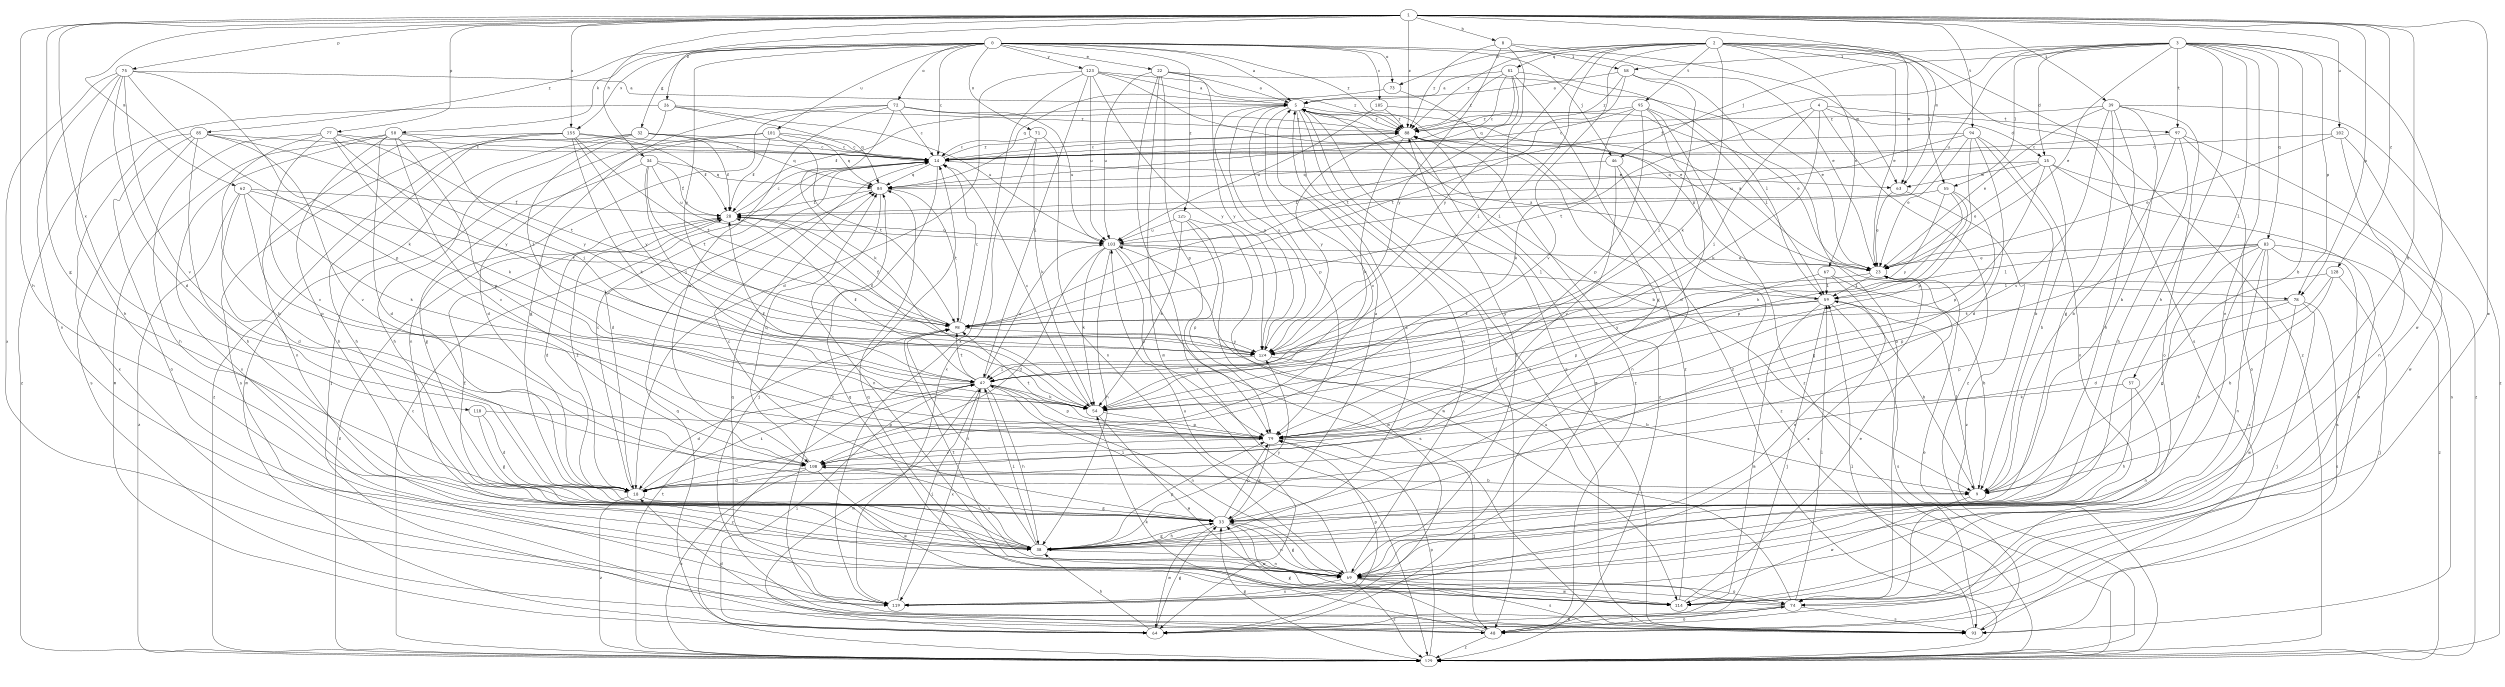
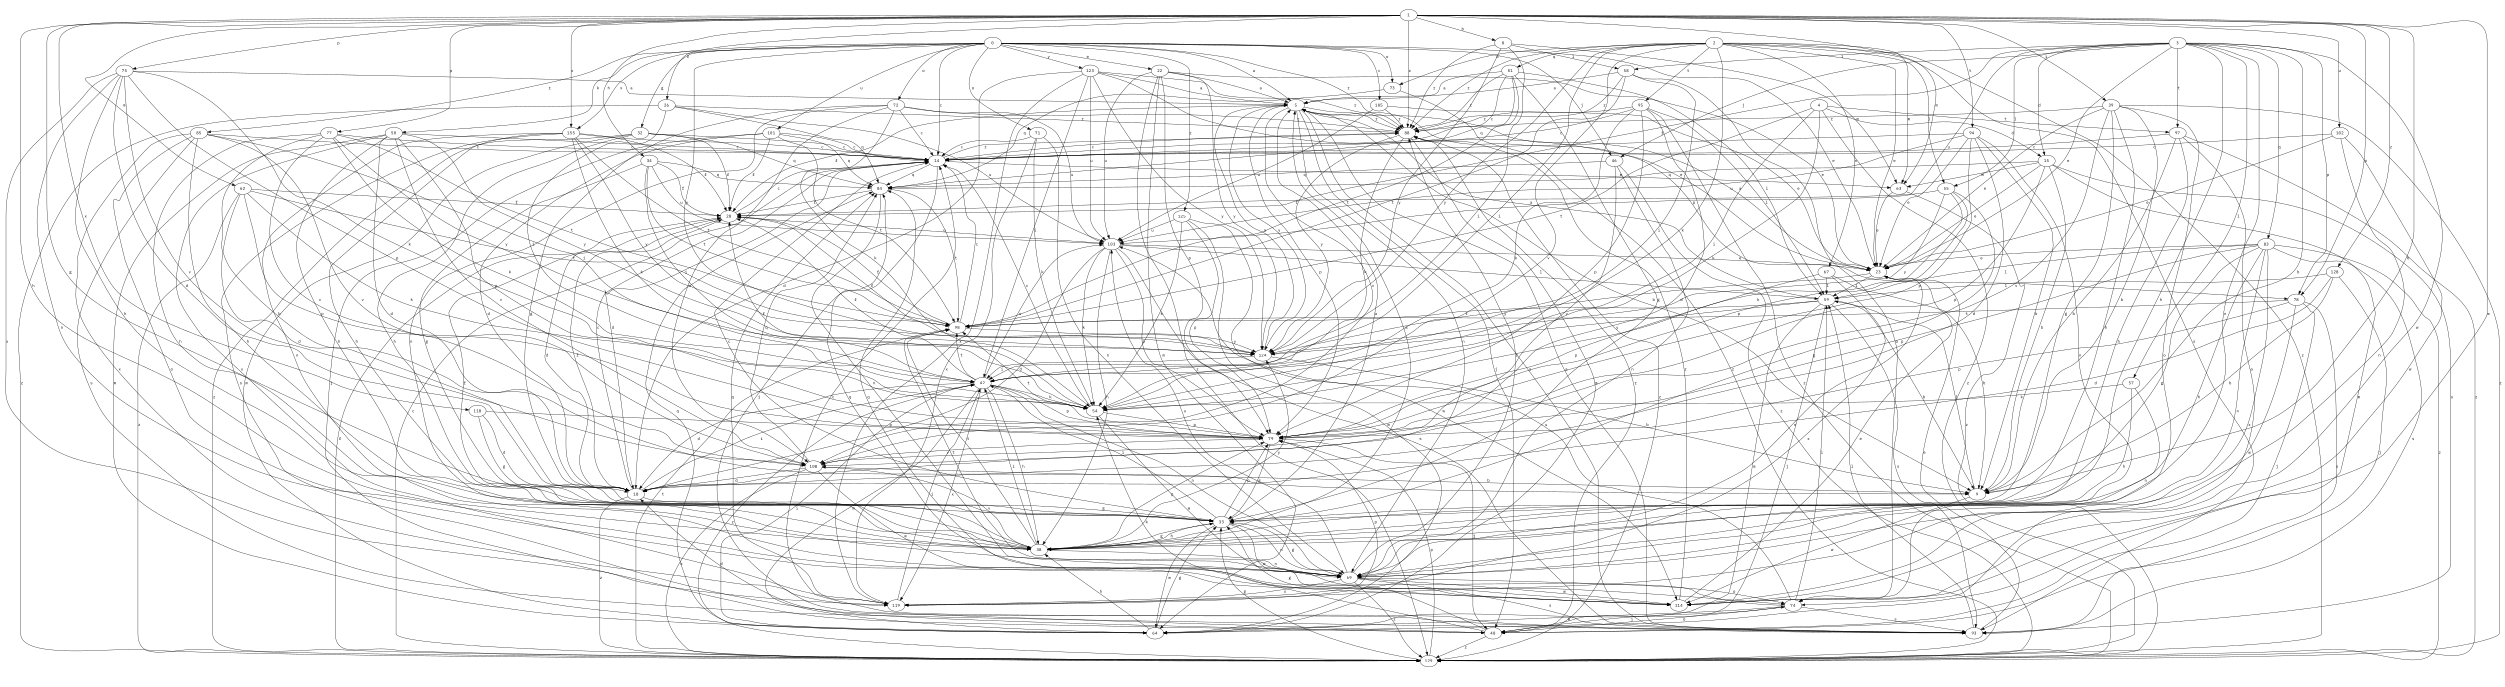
  strict digraph {
    fontname="IBM Plex Mono"
    node [fontname="IBM Plex Mono"]
    edge [fontname="IBM Plex Mono"]
    0
    5
    14
    22
    23
    32
    46
    50
    71
    72
    73
    85
    88
    101
    105
    n16 [label=155]
    123
    124
    125
    9
    78
    93
    108
    28
    69
    48
    79
    63
    18
    84
    129
    103
    64
    59
    38
    119
    54
    33
    42
    74
    98
    114
    1
    8
    26
    34
    39
    62
    75
    77
    94
    102
    118
    128
    58
    2
    55
    67
    81
    95
    3
    15
    57
    83
    97
    4
    0 -> 5 [label=a]
    0 -> 14 [label=c]
    0 -> 22 [label=e]
    0 -> 23 [label=e]
    0 -> 32 [label=g]
    0 -> 46 [label=j]
    0 -> 50 [label=k]
    0 -> 71 [label=o]
    0 -> 72 [label=o]
    0 -> 73 [label=o]
    0 -> 85 [label=r]
    0 -> 88 [label=r]
    0 -> 101 [label=u]
    0 -> 105 [label=v]
    0 -> n16 [label=x]
    0 -> 123 [label=y]
    0 -> 124 [label=y]
    0 -> 125 [label=z]
    5 -> 88 [label=r]
    5 -> 124 [label=y]
    5 -> 9 [label=b]
    5 -> 78 [label=p]
    5 -> 93 [label=s]
    5 -> 108 [label=v]
    5 -> 28 [label=f]
    5 -> 69 [label=n]
    5 -> 48 [label=j]
    5 -> 79 [label=p]
    14 -> 88 [label=r]
    14 -> 48 [label=j]
    14 -> 63 [label=m]
    14 -> 18 [label=d]
    14 -> 84 [label=q]
    22 -> 5 [label=a]
    22 -> 23 [label=e]
    22 -> 124 [label=y]
    22 -> 79 [label=p]
    22 -> 129 [label=z]
    22 -> 103 [label=u]
    22 -> 64 [label=m]
    23 -> 5 [label=a]
    23 -> 124 [label=y]
    23 -> 69 [label=n]
    23 -> 59 [label=l]
    32 -> 14 [label=c]
    32 -> 28 [label=f]
    32 -> 84 [label=q]
    32 -> 129 [label=z]
    32 -> 64 [label=m]
    32 -> 38 [label=h]
    46 -> 108 [label=v]
    46 -> 69 [label=n]
    46 -> 84 [label=q]
    46 -> 129 [label=z]
    50 -> 14 [label=c]
    50 -> 124 [label=y]
    50 -> 108 [label=v]
    50 -> 79 [label=p]
    50 -> 18 [label=d]
    50 -> 64 [label=m]
    50 -> 38 [label=h]
    50 -> 119 [label=x]
    71 -> 14 [label=c]
    71 -> 69 [label=n]
    71 -> 119 [label=x]
    71 -> 54 [label=k]
    72 -> 14 [label=c]
    72 -> 88 [label=r]
    72 -> 108 [label=v]
    72 -> 69 [label=n]
    72 -> 103 [label=u]
    72 -> 54 [label=k]
    72 -> 33 [label=g]
    73 -> 84 [label=q]
    73 -> 129 [label=z]
    85 -> 14 [label=c]
    85 -> 93 [label=s]
    85 -> 108 [label=v]
    85 -> 38 [label=h]
    85 -> 119 [label=x]
    85 -> 42 [label=i]
    85 -> 74 [label=o]
    88 -> 14 [label=c]
    88 -> 124 [label=y]
    88 -> 129 [label=z]
    88 -> 64 [label=m]
    88 -> 54 [label=k]
    101 -> 14 [label=c]
    101 -> 28 [label=f]
    101 -> 48 [label=j]
    101 -> 18 [label=d]
    101 -> 84 [label=q]
    101 -> 98 [label=t]
    105 -> 23 [label=e]
    105 -> 88 [label=r]
    105 -> 103 [label=u]
    n16 -> 14 [label=c]
    n16 -> 124 [label=y]
    n16 -> 93 [label=s]
    n16 -> 28 [label=f]
    n16 -> 69 [label=n]
    n16 -> 38 [label=h]
    n16 -> 54 [label=k]
    n16 -> 98 [label=t]
    123 -> 5 [label=a]
    123 -> 23 [label=e]
    123 -> 88 [label=r]
    123 -> 124 [label=y]
    123 -> 18 [label=d]
    123 -> 103 [label=u]
    123 -> 119 [label=x]
    123 -> 42 [label=i]
    124 -> 5 [label=a]
    124 -> 9 [label=b]
    124 -> 28 [label=f]
    124 -> 42 [label=i]
    125 -> 79 [label=p]
    125 -> 103 [label=u]
    125 -> 64 [label=m]
    125 -> 54 [label=k]
    125 -> 114 [label=w]
    9 -> 59 [label=l]
    9 -> 114 [label=w]
    78 -> 93 [label=s]
    78 -> 48 [label=j]
    78 -> 79 [label=p]
    78 -> 98 [label=t]
    78 -> 114 [label=w]
    93 -> 5 [label=a]
    93 -> 14 [label=c]
    93 -> 23 [label=e]
    93 -> 59 [label=l]
    108 -> 9 [label=b]
    108 -> 18 [label=d]
    108 -> 84 [label=q]
    108 -> 129 [label=z]
    108 -> 114 [label=w]
    28 -> 14 [label=c]
    28 -> 18 [label=d]
    28 -> 103 [label=u]
    69 -> 88 [label=r]
    69 -> 93 [label=s]
    69 -> 129 [label=z]
    69 -> 103 [label=u]
    69 -> 119 [label=x]
    69 -> 33 [label=g]
    69 -> 74 [label=o]
    69 -> 98 [label=t]
    69 -> 114 [label=w]
    48 -> 88 [label=r]
    48 -> 18 [label=d]
    48 -> 129 [label=z]
    48 -> 54 [label=k]
    48 -> 33 [label=g]
    48 -> 74 [label=o]
    79 -> 108 [label=v]
    79 -> 48 [label=j]
    79 -> 33 [label=g]
    79 -> 98 [label=t]
    63 -> 23 [label=e]
    63 -> 129 [label=z]
    18 -> 14 [label=c]
    18 -> 28 [label=f]
    18 -> 129 [label=z]
    18 -> 33 [label=g]
    18 -> 42 [label=i]
    84 -> 28 [label=f]
    84 -> 69 [label=n]
    84 -> 98 [label=t]
    129 -> 14 [label=c]
    129 -> 28 [label=f]
    129 -> 79 [label=p]
    129 -> 33 [label=g]
    129 -> 98 [label=t]
    103 -> 23 [label=e]
    103 -> 93 [label=s]
    103 -> 79 [label=p]
    103 -> 18 [label=d]
    103 -> 59 [label=l]
    103 -> 38 [label=h]
    103 -> 54 [label=k]
    64 -> 84 [label=q]
    64 -> 38 [label=h]
    64 -> 33 [label=g]
    64 -> 42 [label=i]
    59 -> 5 [label=a]
    59 -> 124 [label=y]
    59 -> 9 [label=b]
    59 -> 93 [label=s]
    59 -> 48 [label=j]
    59 -> 64 [label=m]
    59 -> 98 [label=t]
    38 -> 5 [label=a]
    38 -> 124 [label=y]
    38 -> 108 [label=v]
    38 -> 28 [label=f]
    38 -> 69 [label=n]
    38 -> 79 [label=p]
    38 -> 33 [label=g]
    38 -> 42 [label=i]
    38 -> 98 [label=t]
    119 -> 79 [label=p]
    119 -> 84 [label=q]
    119 -> 42 [label=i]
    54 -> 14 [label=c]
    54 -> 28 [label=f]
    54 -> 79 [label=p]
    54 -> 114 [label=w]
    33 -> 5 [label=a]
    33 -> 14 [label=c]
    33 -> 69 [label=n]
    33 -> 79 [label=p]
    33 -> 64 [label=m]
    33 -> 38 [label=h]
    33 -> 42 [label=i]
    33 -> 114 [label=w]
    42 -> 28 [label=f]
    42 -> 69 [label=n]
    42 -> 79 [label=p]
    42 -> 18 [label=d]
    42 -> 129 [label=z]
    42 -> 103 [label=u]
    42 -> 64 [label=m]
    42 -> 38 [label=h]
    42 -> 119 [label=x]
    42 -> 54 [label=k]
    42 -> 98 [label=t]
    74 -> 93 [label=s]
    74 -> 48 [label=j]
    74 -> 84 [label=q]
    74 -> 103 [label=u]
    74 -> 64 [label=m]
    74 -> 59 [label=l]
    98 -> 14 [label=c]
    98 -> 124 [label=y]
    98 -> 28 [label=f]
    114 -> 23 [label=e]
    114 -> 88 [label=r]
    114 -> 84 [label=q]
    1 -> 88 [label=r]
    1 -> n16 [label=x]
    1 -> 9 [label=b]
    1 -> 78 [label=p]
    1 -> 63 [label=m]
    1 -> 38 [label=h]
    1 -> 33 [label=g]
    1 -> 114 [label=w]
    1 -> 8 [label=b]
    1 -> 26 [label=f]
    1 -> 34 [label=h]
    1 -> 39 [label=i]
    1 -> 62 [label=m]
    1 -> 75 [label=p]
    1 -> 77 [label=p]
    1 -> 94 [label=t]
    1 -> 102 [label=u]
    1 -> 118 [label=x]
    1 -> 128 [label=z]
    8 -> 88 [label=r]
    8 -> 124 [label=y]
    8 -> 63 [label=m]
    8 -> 42 [label=i]
    8 -> 58 [label=l]
    26 -> 88 [label=r]
    26 -> 84 [label=q]
    26 -> 129 [label=z]
    26 -> 103 [label=u]
    26 -> 42 [label=i]
    34 -> 28 [label=f]
    34 -> 84 [label=q]
    34 -> 103 [label=u]
    34 -> 33 [label=g]
    34 -> 42 [label=i]
    34 -> 98 [label=t]
    39 -> 23 [label=e]
    39 -> 88 [label=r]
    39 -> 9 [label=b]
    39 -> 108 [label=v]
    39 -> 129 [label=z]
    39 -> 38 [label=h]
    39 -> 33 [label=g]
    39 -> 74 [label=o]
    62 -> 28 [label=f]
    62 -> 79 [label=p]
    62 -> 18 [label=d]
    62 -> 129 [label=z]
    62 -> 54 [label=k]
    62 -> 98 [label=t]
    75 -> 5 [label=a]
    75 -> 108 [label=v]
    75 -> 69 [label=n]
    75 -> 79 [label=p]
    75 -> 18 [label=d]
    75 -> 38 [label=h]
    75 -> 119 [label=x]
    75 -> 54 [label=k]
    77 -> 14 [label=c]
    77 -> 124 [label=y]
    77 -> 9 [label=b]
    77 -> 108 [label=v]
    77 -> 38 [label=h]
    77 -> 54 [label=k]
    77 -> 98 [label=t]
    94 -> 14 [label=c]
    94 -> 23 [label=e]
    94 -> 9 [label=b]
    94 -> 69 [label=n]
    94 -> 79 [label=p]
    94 -> 18 [label=d]
    94 -> 103 [label=u]
    102 -> 14 [label=c]
    102 -> 23 [label=e]
    102 -> 69 [label=n]
    102 -> 114 [label=w]
    118 -> 79 [label=p]
    118 -> 18 [label=d]
    118 -> 33 [label=g]
    128 -> 9 [label=b]
    128 -> 48 [label=j]
    128 -> 18 [label=d]
    128 -> 59 [label=l]
    58 -> 5 [label=a]
    58 -> 88 [label=r]
    58 -> 42 [label=i]
    58 -> 74 [label=o]
    58 -> 98 [label=t]
    2 -> 23 [label=e]
    2 -> 73 [label=o]
    2 -> 88 [label=r]
    2 -> 124 [label=y]
    2 -> 93 [label=s]
    2 -> 108 [label=v]
    2 -> 63 [label=m]
    2 -> 129 [label=z]
    2 -> 54 [label=k]
    2 -> 42 [label=i]
    2 -> 55 [label=l]
    2 -> 67 [label=n]
    2 -> 81 [label=q]
    2 -> 95 [label=t]
    55 -> 124 [label=y]
    55 -> 28 [label=f]
    55 -> 79 [label=p]
    55 -> 54 [label=k]
    55 -> 33 [label=g]
    67 -> 9 [label=b]
    67 -> 79 [label=p]
    67 -> 59 [label=l]
    67 -> 119 [label=x]
    81 -> 5 [label=a]
    81 -> 14 [label=c]
    81 -> 88 [label=r]
    81 -> 84 [label=q]
    81 -> 59 [label=l]
    81 -> 33 [label=g]
    81 -> 98 [label=t]
    95 -> 14 [label=c]
    95 -> 88 [label=r]
    95 -> 79 [label=p]
    95 -> 18 [label=d]
    95 -> 129 [label=z]
    95 -> 59 [label=l]
    95 -> 54 [label=k]
    3 -> 23 [label=e]
    3 -> 46 [label=j]
    3 -> 9 [label=b]
    3 -> 78 [label=p]
    3 -> 28 [label=f]
    3 -> 69 [label=n]
    3 -> 103 [label=u]
    3 -> 38 [label=h]
    3 -> 114 [label=w]
    3 -> 58 [label=l]
    3 -> 55 [label=l]
    3 -> 15 [label=d]
    3 -> 57 [label=l]
    3 -> 83 [label=q]
    3 -> 97 [label=t]
    15 -> 23 [label=e]
    15 -> 9 [label=b]
    15 -> 93 [label=s]
    15 -> 79 [label=p]
    15 -> 63 [label=m]
    15 -> 84 [label=q]
    15 -> 64 [label=m]
    57 -> 69 [label=n]
    57 -> 38 [label=h]
    57 -> 54 [label=k]
    83 -> 23 [label=e]
-   83 -> 74 [label=s]
+   83 -> 93 [label=s]
    83 -> 69 [label=n]
    83 -> 79 [label=p]
    83 -> 129 [label=z]
    83 -> 59 [label=l]
    83 -> 38 [label=h]
    83 -> 119 [label=x]
    83 -> 33 [label=g]
    97 -> 14 [label=c]
    97 -> 9 [label=b]
    97 -> 129 [label=z]
    97 -> 38 [label=h]
    97 -> 74 [label=o]
    4 -> 129 [label=z]
    4 -> 54 [label=k]
    4 -> 42 [label=i]
    4 -> 98 [label=t]
    4 -> 15 [label=d]
    4 -> 97 [label=t]
  }
